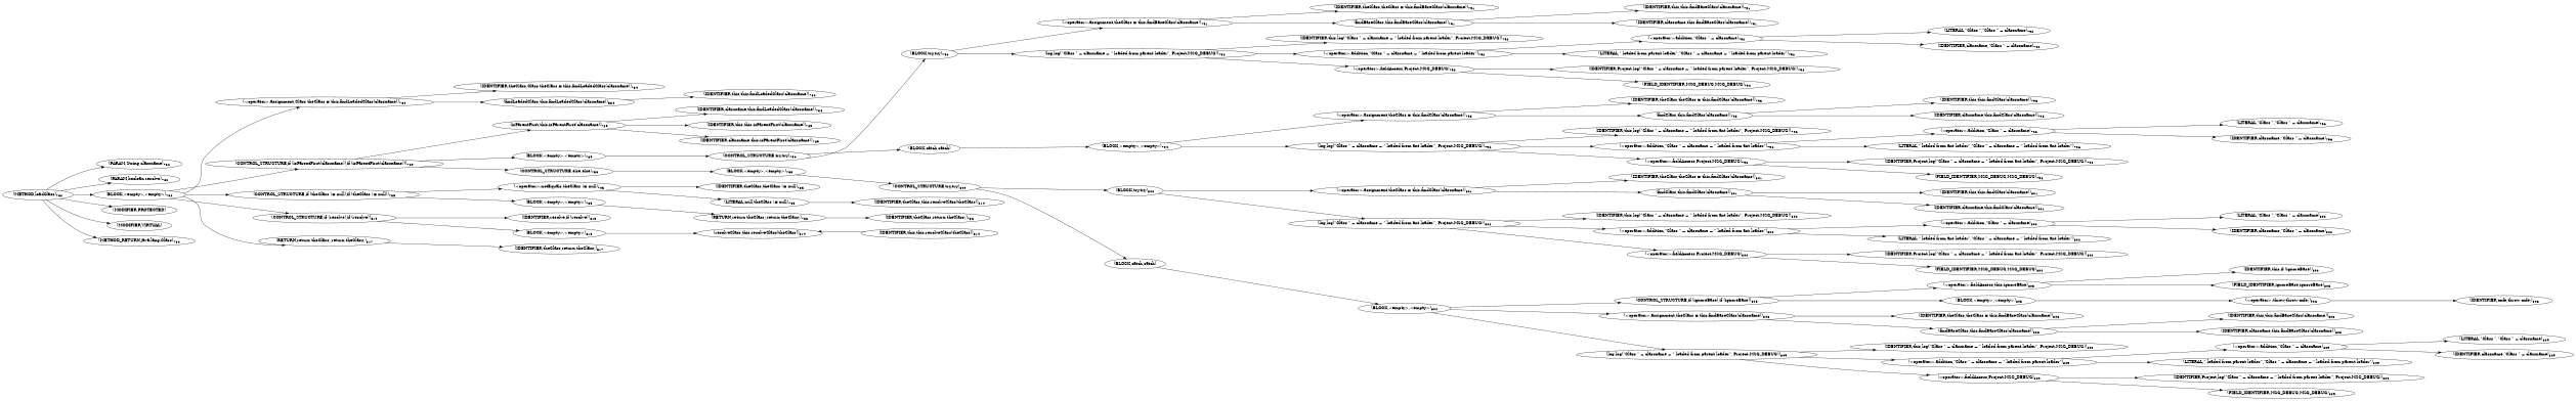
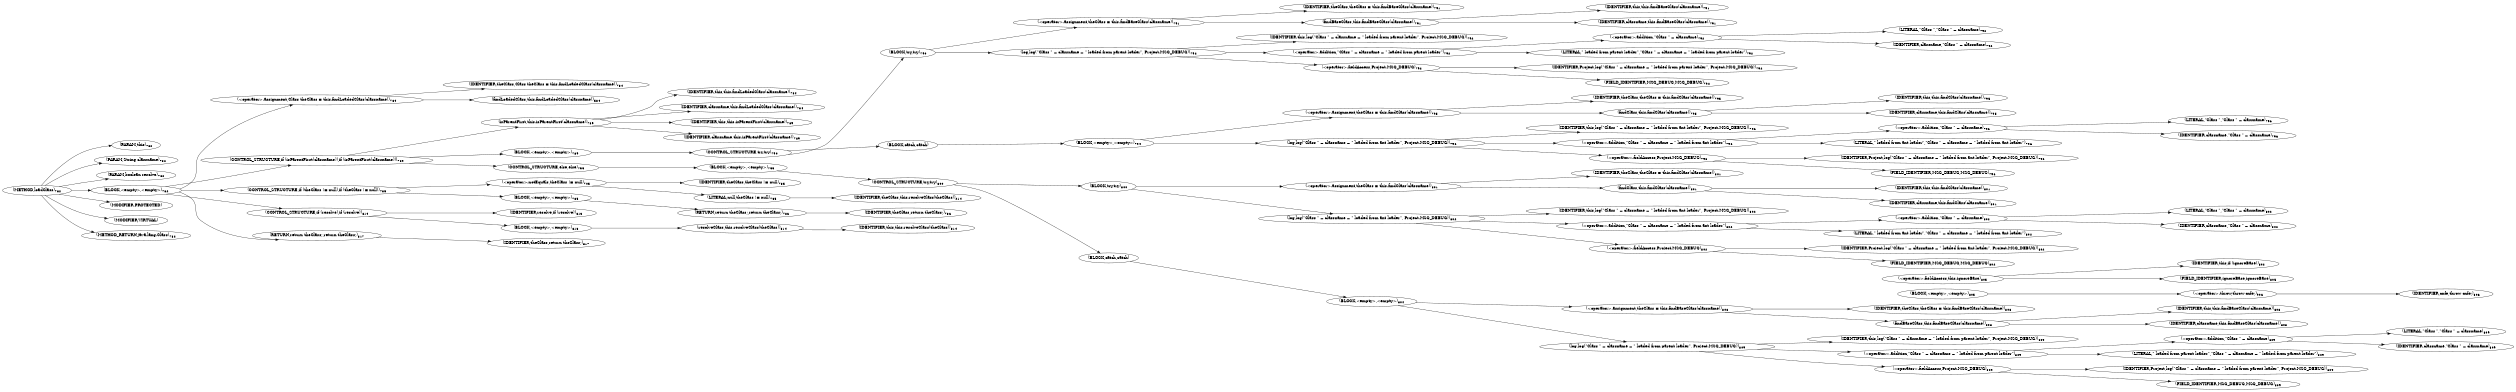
  digraph {
    rankdir=LR
    n1 [label=<(METHOD,loadClass)<SUB>782</SUB>>]
+   n2 [label=<(PARAM,this)<SUB>782</SUB>>]
    n3 [label=<(PARAM,String classname)<SUB>782</SUB>>]
    n4 [label=<(PARAM,boolean resolve)<SUB>782</SUB>>]
    n5 [label=<(BLOCK,&lt;empty&gt;,&lt;empty&gt;)<SUB>782</SUB>>]
    n6 [label=<(MODIFIER,PROTECTED)>]
    n7 [label=<(MODIFIER,VIRTUAL)>]
    n8 [label=<(METHOD_RETURN,java.lang.Class)<SUB>782</SUB>>]
    n9 [label=<(&lt;operator&gt;.assignment,Class theClass = this.findLoadedClass(classname))<SUB>784</SUB>>]
    n10 [label=<(CONTROL_STRUCTURE,if (theClass != null),if (theClass != null))<SUB>785</SUB>>]
    n11 [label=<(CONTROL_STRUCTURE,if (isParentFirst(classname)),if (isParentFirst(classname)))<SUB>789</SUB>>]
    n12 [label=<(CONTROL_STRUCTURE,if (resolve),if (resolve))<SUB>814</SUB>>]
    n13 [label=<(RETURN,return theClass;,return theClass;)<SUB>817</SUB>>]
    n14 [label=<(IDENTIFIER,theClass,Class theClass = this.findLoadedClass(classname))<SUB>784</SUB>>]
    n15 [label=<(findLoadedClass,this.findLoadedClass(classname))<SUB>584</SUB>>]
    n16 [label=<(&lt;operator&gt;.notEquals,theClass != null)<SUB>705</SUB>>]
    n17 [label=<(BLOCK,&lt;empty&gt;,&lt;empty&gt;)<SUB>785</SUB>>]
    n18 [label=<(isParentFirst,this.isParentFirst(classname))<SUB>789</SUB>>]
    n19 [label=<(BLOCK,&lt;empty&gt;,&lt;empty&gt;)<SUB>789</SUB>>]
    n20 [label=<(CONTROL_STRUCTURE,else,else)<SUB>799</SUB>>]
    n21 [label=<(IDENTIFIER,resolve,if (resolve))<SUB>813</SUB>>]
    n22 [label=<(BLOCK,&lt;empty&gt;,&lt;empty&gt;)<SUB>813</SUB>>]
    n23 [label=<(IDENTIFIER,theClass,return theClass;)<SUB>817</SUB>>]
    n24 [label=<(IDENTIFIER,this,this.findLoadedClass(classname))<SUB>784</SUB>>]
    n25 [label=<(IDENTIFIER,classname,this.findLoadedClass(classname))<SUB>784</SUB>>]
    n26 [label=<(IDENTIFIER,theClass,theClass != null)<SUB>785</SUB>>]
    n27 [label=<(LITERAL,null,theClass != null)<SUB>735</SUB>>]
    n28 [label=<(RETURN,return theClass;,return theClass;)<SUB>786</SUB>>]
    n29 [label=<(IDENTIFIER,theClass,this.resolveClass(theClass))<SUB>214</SUB>>]
    n30 [label=<(IDENTIFIER,theClass,return theClass;)<SUB>786</SUB>>]
    n31 [label=<(IDENTIFIER,this,this.isParentFirst(classname))<SUB>789</SUB>>]
    n32 [label=<(IDENTIFIER,classname,this.isParentFirst(classname))<SUB>789</SUB>>]
    n33 [label=<(CONTROL_STRUCTURE,try,try)<SUB>790</SUB>>]
    n34 [label=<(BLOCK,&lt;empty&gt;,&lt;empty&gt;)<SUB>799</SUB>>]
    n35 [label=<(BLOCK,try,try)<SUB>790</SUB>>]
    n36 [label=<(BLOCK,catch,catch)>]
    n37 [label=<(&lt;operator&gt;.assignment,theClass = this.findBaseClass(classname))<SUB>791</SUB>>]
    n38 [label=<(log,log(&quot;Class &quot; + classname + &quot; loaded from parent loader&quot;, Project.MSG_DEBUG))<SUB>792</SUB>>]
    n39 [label=<(BLOCK,&lt;empty&gt;,&lt;empty&gt;)<SUB>794</SUB>>]
    n40 [label=<(IDENTIFIER,theClass,theClass = this.findBaseClass(classname))<SUB>791</SUB>>]
    n41 [label=<(findBaseClass,this.findBaseClass(classname))<SUB>791</SUB>>]
    n42 [label=<(IDENTIFIER,this,log(&quot;Class &quot; + classname + &quot; loaded from parent loader&quot;, Project.MSG_DEBUG))<SUB>792</SUB>>]
    n43 [label=<(&lt;operator&gt;.addition,&quot;Class &quot; + classname + &quot; loaded from parent loader&quot;)<SUB>792</SUB>>]
    n44 [label=<(&lt;operator&gt;.fieldAccess,Project.MSG_DEBUG)<SUB>792</SUB>>]
    n45 [label=<(IDENTIFIER,this,this.findBaseClass(classname))<SUB>791</SUB>>]
    n46 [label=<(IDENTIFIER,classname,this.findBaseClass(classname))<SUB>791</SUB>>]
    n47 [label=<(&lt;operator&gt;.addition,&quot;Class &quot; + classname)<SUB>792</SUB>>]
    n48 [label=<(LITERAL,&quot; loaded from parent loader&quot;,&quot;Class &quot; + classname + &quot; loaded from parent loader&quot;)<SUB>792</SUB>>]
    n49 [label=<(IDENTIFIER,Project,log(&quot;Class &quot; + classname + &quot; loaded from parent loader&quot;, Project.MSG_DEBUG))<SUB>792</SUB>>]
    n50 [label=<(FIELD_IDENTIFIER,MSG_DEBUG,MSG_DEBUG)<SUB>792</SUB>>]
    n51 [label=<(LITERAL,&quot;Class &quot;,&quot;Class &quot; + classname)<SUB>792</SUB>>]
    n52 [label=<(IDENTIFIER,classname,&quot;Class &quot; + classname)<SUB>792</SUB>>]
    n53 [label=<(&lt;operator&gt;.assignment,theClass = this.findClass(classname))<SUB>795</SUB>>]
    n54 [label=<(log,log(&quot;Class &quot; + classname + &quot; loaded from ant loader&quot;, Project.MSG_DEBUG))<SUB>796</SUB>>]
    n55 [label=<(IDENTIFIER,theClass,theClass = this.findClass(classname))<SUB>795</SUB>>]
    n56 [label=<(findClass,this.findClass(classname))<SUB>795</SUB>>]
    n57 [label=<(IDENTIFIER,this,log(&quot;Class &quot; + classname + &quot; loaded from ant loader&quot;, Project.MSG_DEBUG))<SUB>796</SUB>>]
    n58 [label=<(&lt;operator&gt;.addition,&quot;Class &quot; + classname + &quot; loaded from ant loader&quot;)<SUB>796</SUB>>]
    n59 [label=<(&lt;operator&gt;.fieldAccess,Project.MSG_DEBUG)<SUB>796</SUB>>]
    n60 [label=<(IDENTIFIER,this,this.findClass(classname))<SUB>795</SUB>>]
    n61 [label=<(IDENTIFIER,classname,this.findClass(classname))<SUB>795</SUB>>]
    n62 [label=<(&lt;operator&gt;.addition,&quot;Class &quot; + classname)<SUB>796</SUB>>]
    n63 [label=<(LITERAL,&quot; loaded from ant loader&quot;,&quot;Class &quot; + classname + &quot; loaded from ant loader&quot;)<SUB>796</SUB>>]
    n64 [label=<(IDENTIFIER,Project,log(&quot;Class &quot; + classname + &quot; loaded from ant loader&quot;, Project.MSG_DEBUG))<SUB>796</SUB>>]
    n65 [label=<(FIELD_IDENTIFIER,MSG_DEBUG,MSG_DEBUG)<SUB>796</SUB>>]
    n66 [label=<(LITERAL,&quot;Class &quot;,&quot;Class &quot; + classname)<SUB>796</SUB>>]
    n67 [label=<(IDENTIFIER,classname,&quot;Class &quot; + classname)<SUB>796</SUB>>]
    n68 [label=<(CONTROL_STRUCTURE,try,try)<SUB>800</SUB>>]
    n69 [label=<(BLOCK,try,try)<SUB>800</SUB>>]
    n70 [label=<(BLOCK,catch,catch)>]
    n71 [label=<(&lt;operator&gt;.assignment,theClass = this.findClass(classname))<SUB>801</SUB>>]
    n72 [label=<(log,log(&quot;Class &quot; + classname + &quot; loaded from ant loader&quot;, Project.MSG_DEBUG))<SUB>802</SUB>>]
    n73 [label=<(BLOCK,&lt;empty&gt;,&lt;empty&gt;)<SUB>804</SUB>>]
    n74 [label=<(IDENTIFIER,theClass,theClass = this.findClass(classname))<SUB>801</SUB>>]
    n75 [label=<(findClass,this.findClass(classname))<SUB>801</SUB>>]
    n76 [label=<(IDENTIFIER,this,log(&quot;Class &quot; + classname + &quot; loaded from ant loader&quot;, Project.MSG_DEBUG))<SUB>802</SUB>>]
    n77 [label=<(&lt;operator&gt;.addition,&quot;Class &quot; + classname + &quot; loaded from ant loader&quot;)<SUB>802</SUB>>]
    n78 [label=<(&lt;operator&gt;.fieldAccess,Project.MSG_DEBUG)<SUB>802</SUB>>]
    n79 [label=<(IDENTIFIER,this,this.findClass(classname))<SUB>801</SUB>>]
    n80 [label=<(IDENTIFIER,classname,this.findClass(classname))<SUB>801</SUB>>]
    n81 [label=<(&lt;operator&gt;.addition,&quot;Class &quot; + classname)<SUB>802</SUB>>]
    n82 [label=<(LITERAL,&quot; loaded from ant loader&quot;,&quot;Class &quot; + classname + &quot; loaded from ant loader&quot;)<SUB>802</SUB>>]
    n83 [label=<(IDENTIFIER,Project,log(&quot;Class &quot; + classname + &quot; loaded from ant loader&quot;, Project.MSG_DEBUG))<SUB>802</SUB>>]
    n84 [label=<(FIELD_IDENTIFIER,MSG_DEBUG,MSG_DEBUG)<SUB>802</SUB>>]
    n85 [label=<(LITERAL,&quot;Class &quot;,&quot;Class &quot; + classname)<SUB>802</SUB>>]
    n86 [label=<(IDENTIFIER,classname,&quot;Class &quot; + classname)<SUB>802</SUB>>]
-   n87 [label=<(CONTROL_STRUCTURE,if (ignoreBase),if (ignoreBase))<SUB>805</SUB>>]
    n88 [label=<(&lt;operator&gt;.assignment,theClass = this.findBaseClass(classname))<SUB>808</SUB>>]
    n89 [label=<(log,log(&quot;Class &quot; + classname + &quot; loaded from parent loader&quot;, Project.MSG_DEBUG))<SUB>809</SUB>>]
    n90 [label=<(&lt;operator&gt;.fieldAccess,this.ignoreBase)<SUB>805</SUB>>]
    n91 [label=<(BLOCK,&lt;empty&gt;,&lt;empty&gt;)<SUB>805</SUB>>]
    n92 [label=<(IDENTIFIER,theClass,theClass = this.findBaseClass(classname))<SUB>808</SUB>>]
    n93 [label=<(findBaseClass,this.findBaseClass(classname))<SUB>808</SUB>>]
    n94 [label=<(IDENTIFIER,this,log(&quot;Class &quot; + classname + &quot; loaded from parent loader&quot;, Project.MSG_DEBUG))<SUB>809</SUB>>]
    n95 [label=<(&lt;operator&gt;.addition,&quot;Class &quot; + classname + &quot; loaded from parent loader&quot;)<SUB>809</SUB>>]
    n96 [label=<(&lt;operator&gt;.fieldAccess,Project.MSG_DEBUG)<SUB>809</SUB>>]
    n97 [label=<(IDENTIFIER,this,if (ignoreBase))<SUB>802</SUB>>]
    n98 [label=<(FIELD_IDENTIFIER,ignoreBase,ignoreBase)<SUB>805</SUB>>]
    n99 [label=<(&lt;operator&gt;.throw,throw cnfe;)<SUB>906</SUB>>]
    n100 [label=<(IDENTIFIER,cnfe,throw cnfe;)<SUB>806</SUB>>]
    n101 [label=<(IDENTIFIER,this,this.findBaseClass(classname))<SUB>808</SUB>>]
    n102 [label=<(IDENTIFIER,classname,this.findBaseClass(classname))<SUB>808</SUB>>]
    n103 [label=<(&lt;operator&gt;.addition,&quot;Class &quot; + classname)<SUB>809</SUB>>]
    n104 [label=<(LITERAL,&quot; loaded from parent loader&quot;,&quot;Class &quot; + classname + &quot; loaded from parent loader&quot;)<SUB>809</SUB>>]
    n105 [label=<(IDENTIFIER,Project,log(&quot;Class &quot; + classname + &quot; loaded from parent loader&quot;, Project.MSG_DEBUG))<SUB>809</SUB>>]
    n106 [label=<(FIELD_IDENTIFIER,MSG_DEBUG,MSG_DEBUG)<SUB>809</SUB>>]
    n107 [label=<(LITERAL,&quot;Class &quot;,&quot;Class &quot; + classname)<SUB>809</SUB>>]
    n108 [label=<(IDENTIFIER,classname,&quot;Class &quot; + classname)<SUB>809</SUB>>]
    n109 [label=<(resolveClass,this.resolveClass(theClass))<SUB>814</SUB>>]
    n110 [label=<(IDENTIFIER,this,this.resolveClass(theClass))<SUB>814</SUB>>]
+   n1 -> n2
    n1 -> n3
    n1 -> n4
    n1 -> n5
    n1 -> n6
    n1 -> n7
    n1 -> n8
    n5 -> n9
    n5 -> n10
    n5 -> n11
    n5 -> n12
    n5 -> n13
    n9 -> n14
    n9 -> n15
    n10 -> n16
    n10 -> n17
    n11 -> n18
    n11 -> n19
    n11 -> n20
    n12 -> n21
    n12 -> n22
    n13 -> n23
-   n15 -> n24
+   n18 -> n24
    n16 -> n26
    n16 -> n27
    n17 -> n28
    n18 -> n25
    n18 -> n31
    n18 -> n32
    n19 -> n33
    n20 -> n34
    n22 -> n109
    n27 -> n29
    n28 -> n30
    n33 -> n35
    n33 -> n36
    n34 -> n68
    n35 -> n37
    n35 -> n38
    n36 -> n39
    n37 -> n40
    n37 -> n41
    n38 -> n42
    n38 -> n43
    n38 -> n44
    n39 -> n53
    n39 -> n54
    n41 -> n45
    n41 -> n46
    n43 -> n47
    n43 -> n48
    n44 -> n49
    n44 -> n50
    n47 -> n51
    n47 -> n52
    n53 -> n55
    n53 -> n56
    n54 -> n57
    n54 -> n58
    n54 -> n59
    n56 -> n60
    n56 -> n61
    n58 -> n62
    n58 -> n63
    n59 -> n64
    n59 -> n65
    n62 -> n66
    n62 -> n67
    n68 -> n69
    n68 -> n70
    n69 -> n71
    n69 -> n72
    n70 -> n73
    n71 -> n74
    n71 -> n75
    n72 -> n76
    n72 -> n77
    n72 -> n78
-   n73 -> n87
    n73 -> n88
    n73 -> n89
    n75 -> n79
    n75 -> n80
    n77 -> n81
    n77 -> n82
    n78 -> n83
    n78 -> n84
    n81 -> n85
    n81 -> n86
-   n87 -> n90
-   n87 -> n91
    n88 -> n92
    n88 -> n93
    n89 -> n94
    n89 -> n95
    n89 -> n96
    n90 -> n97
    n90 -> n98
    n91 -> n99
    n93 -> n101
    n93 -> n102
    n95 -> n103
    n95 -> n104
    n96 -> n105
    n96 -> n106
    n99 -> n100
    n103 -> n107
    n103 -> n108
-   n110 -> n109
+   n109 -> n110
  }
